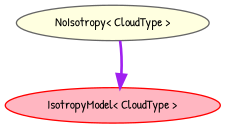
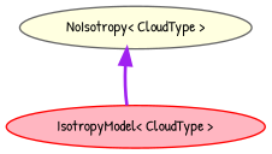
  digraph {
    fontname="Patrick Hand"
    node [fontname="Patrick Hand" fontsize=10 shape=ellipse style=filled]
    n1 [color=gray40 fillcolor=lightyellow fontcolor=black height=0.2 label="NoIsotropy\< CloudType \>" width=0.4]
    n2 [color=red fillcolor=lightpink height=0.2 label="IsotropyModel\< CloudType \>" width=0.4]
-   n2 -> n1 [color=purple dir=back fontname="Patrick Hand" fontsize=10 labelfontname=Helvetica labelfontsize=10 style=bold]
+   n1 -> n2 [color=purple dir=back fontname="Patrick Hand" fontsize=10 labelfontname=Helvetica labelfontsize=10 style=bold]
  }
